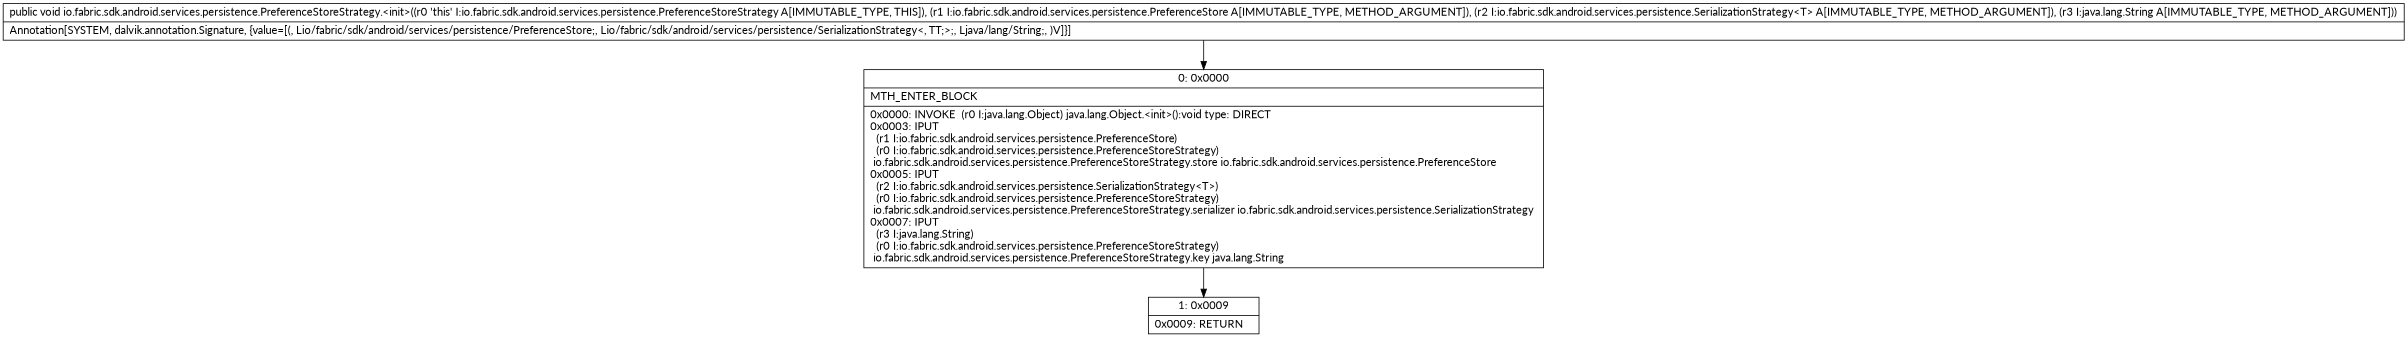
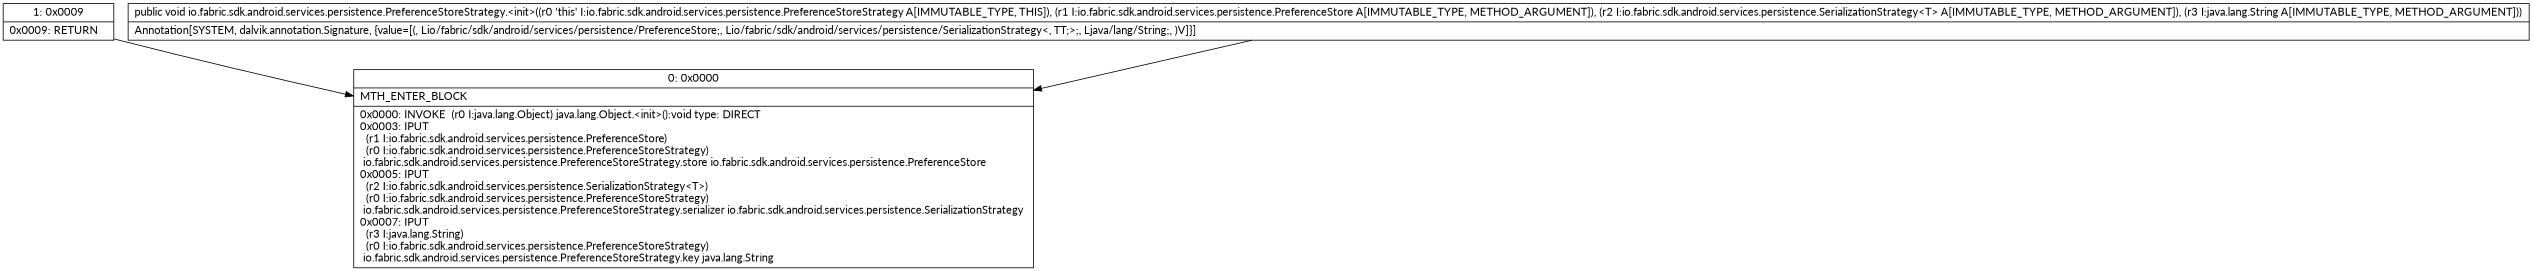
  digraph {
    fontname=Lato
    node [shape=record fontname=Lato]
    edge [fontname=Lato]
    n1 [label="{0\:\ 0x0000|MTH_ENTER_BLOCK\l|0x0000: INVOKE  (r0 I:java.lang.Object) java.lang.Object.\<init\>():void type: DIRECT \l0x0003: IPUT  \l  (r1 I:io.fabric.sdk.android.services.persistence.PreferenceStore)\l  (r0 I:io.fabric.sdk.android.services.persistence.PreferenceStoreStrategy)\l io.fabric.sdk.android.services.persistence.PreferenceStoreStrategy.store io.fabric.sdk.android.services.persistence.PreferenceStore \l0x0005: IPUT  \l  (r2 I:io.fabric.sdk.android.services.persistence.SerializationStrategy\<T\>)\l  (r0 I:io.fabric.sdk.android.services.persistence.PreferenceStoreStrategy)\l io.fabric.sdk.android.services.persistence.PreferenceStoreStrategy.serializer io.fabric.sdk.android.services.persistence.SerializationStrategy \l0x0007: IPUT  \l  (r3 I:java.lang.String)\l  (r0 I:io.fabric.sdk.android.services.persistence.PreferenceStoreStrategy)\l io.fabric.sdk.android.services.persistence.PreferenceStoreStrategy.key java.lang.String \l}"]
    n2 [label="{1\:\ 0x0009|0x0009: RETURN   \l}"]
    n3 [label="{public void io.fabric.sdk.android.services.persistence.PreferenceStoreStrategy.\<init\>((r0 'this' I:io.fabric.sdk.android.services.persistence.PreferenceStoreStrategy A[IMMUTABLE_TYPE, THIS]), (r1 I:io.fabric.sdk.android.services.persistence.PreferenceStore A[IMMUTABLE_TYPE, METHOD_ARGUMENT]), (r2 I:io.fabric.sdk.android.services.persistence.SerializationStrategy\<T\> A[IMMUTABLE_TYPE, METHOD_ARGUMENT]), (r3 I:java.lang.String A[IMMUTABLE_TYPE, METHOD_ARGUMENT]))  | Annotation[SYSTEM, dalvik.annotation.Signature, \{value=[(, Lio\/fabric\/sdk\/android\/services\/persistence\/PreferenceStore;, Lio\/fabric\/sdk\/android\/services\/persistence\/SerializationStrategy\<, TT;\>;, Ljava\/lang\/String;, )V]\}]\l}"]
-   n1 -> n2
+   n2 -> n1
    n3 -> n1
  }
